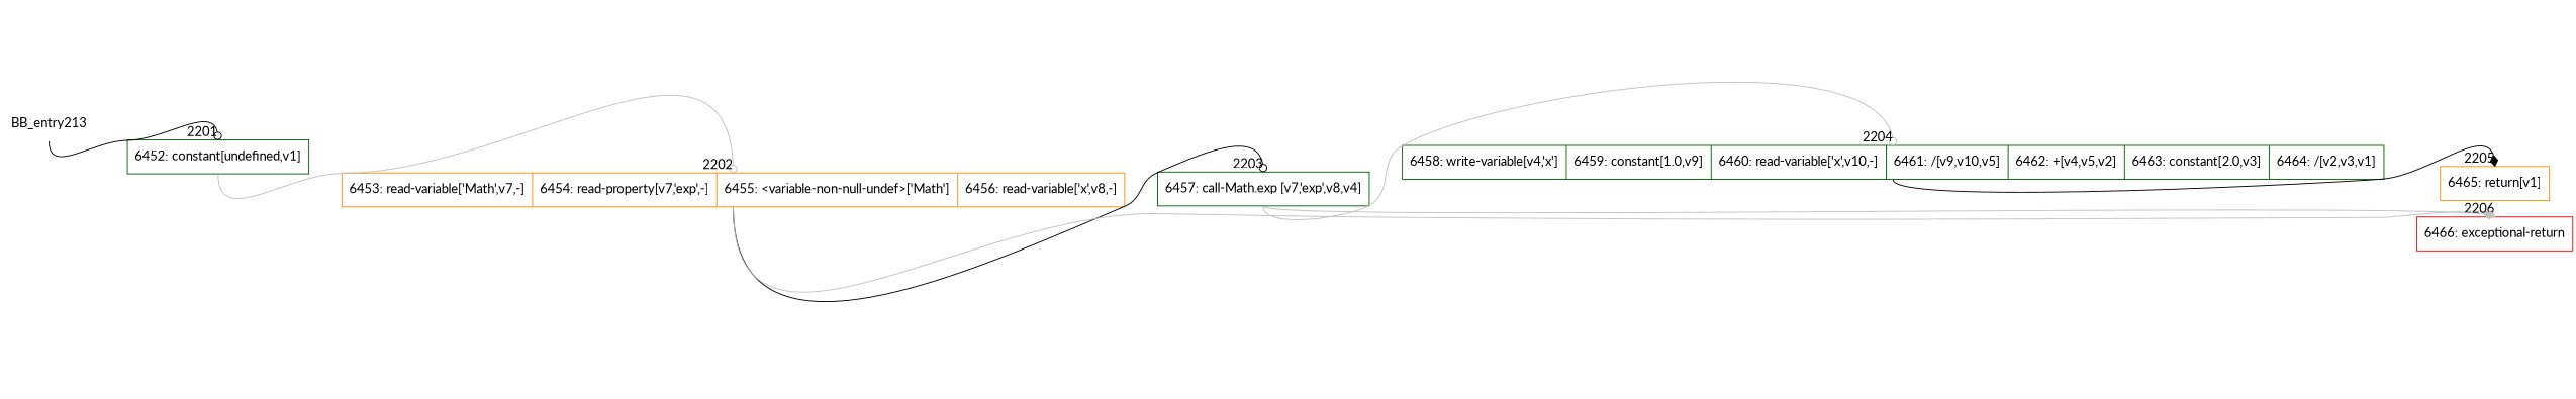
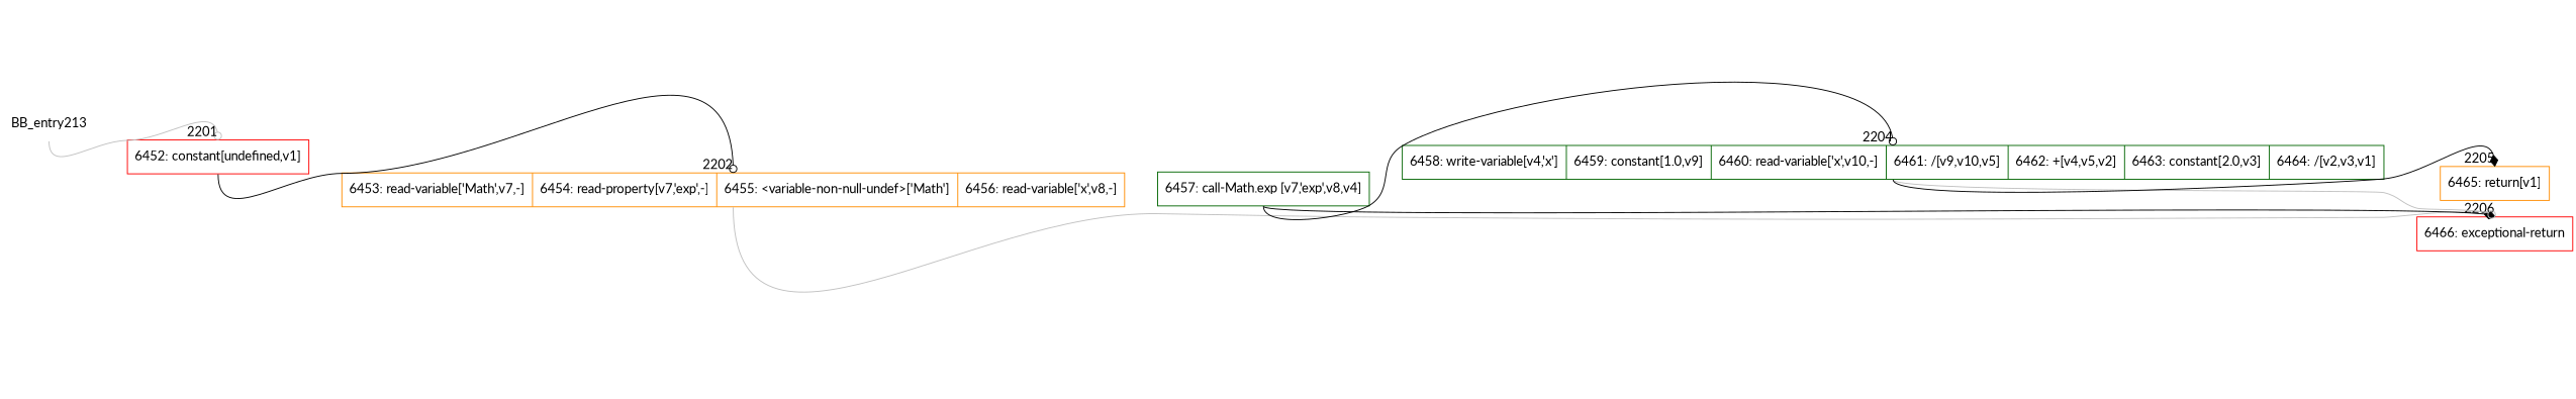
  digraph {
    fontname=Lato
    rankdir=LR
    node [color=darkgreen fontname=Lato shape=record]
    edge [arrowhead=odot fontname=Lato headport=n tailport=s]
    n1 [label=BB_entry213 shape=none]
-   n2 [label="{6452: constant[undefined,v1]}"]
+   n2 [color=red label="{6452: constant[undefined,v1]}"]
    n3 [color=darkorange label="{6453: read-variable['Math',v7,-]|6454: read-property[v7,'exp',-]|6455: \<variable-non-null-undef\>['Math']|6456: read-variable['x',v8,-]}"]
    n4 [label="{6457: call-Math.exp [v7,'exp',v8,v4]}"]
    n5 [color=red label="{6466: exceptional-return}"]
    n6 [label="{6458: write-variable[v4,'x']|6459: constant[1.0,v9]|6460: read-variable['x',v10,-]|6461: /[v9,v10,v5]|6462: +[v4,v5,v2]|6463: constant[2.0,v3]|6464: /[v2,v3,v1]}"]
    n7 [color=darkorange label="{6465: return[v1]}"]
-   n1 -> n2 [headlabel="    2201"]
-   n2 -> n3 [headlabel="      2202" color=gray]
-   n3 -> n4 [headlabel="      2203"]
+   n1 -> n2 [headlabel="    2201" color=gray]
+   n2 -> n3 [headlabel="      2202"]
    n3 -> n5 [arrowhead=diamond color=gray headlabel="      2206"]
-   n4 -> n5 [arrowhead=diamond color=gray]
-   n4 -> n6 [headlabel="      2204" color=gray]
+   n4 -> n5 [arrowhead=diamond color=black]
+   n4 -> n6 [headlabel="      2204"]
+   n6 -> n5 [color=gray]
    n6 -> n7 [arrowhead=diamond headlabel="      2205"]
  }
